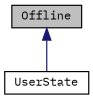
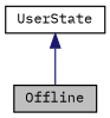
  digraph {
    fontname="IBM Plex Mono"
    node [color=black fontname="IBM Plex Mono" fontsize=10 shape=record style=filled]
    n1 [fillcolor=grey75 fontcolor=black height=0.2 label=Offline width=0.4]
    n2 [fillcolor=white height=0.2 label=UserState width=0.4]
-   n1 -> n2 [color=midnightblue dir=back fontname="IBM Plex Mono" fontsize=10 labelfontname=Helvetica labelfontsize=10 style=solid]
+   n2 -> n1 [color=midnightblue dir=back fontname="IBM Plex Mono" fontsize=10 labelfontname=Helvetica labelfontsize=10 style=solid]
  }
